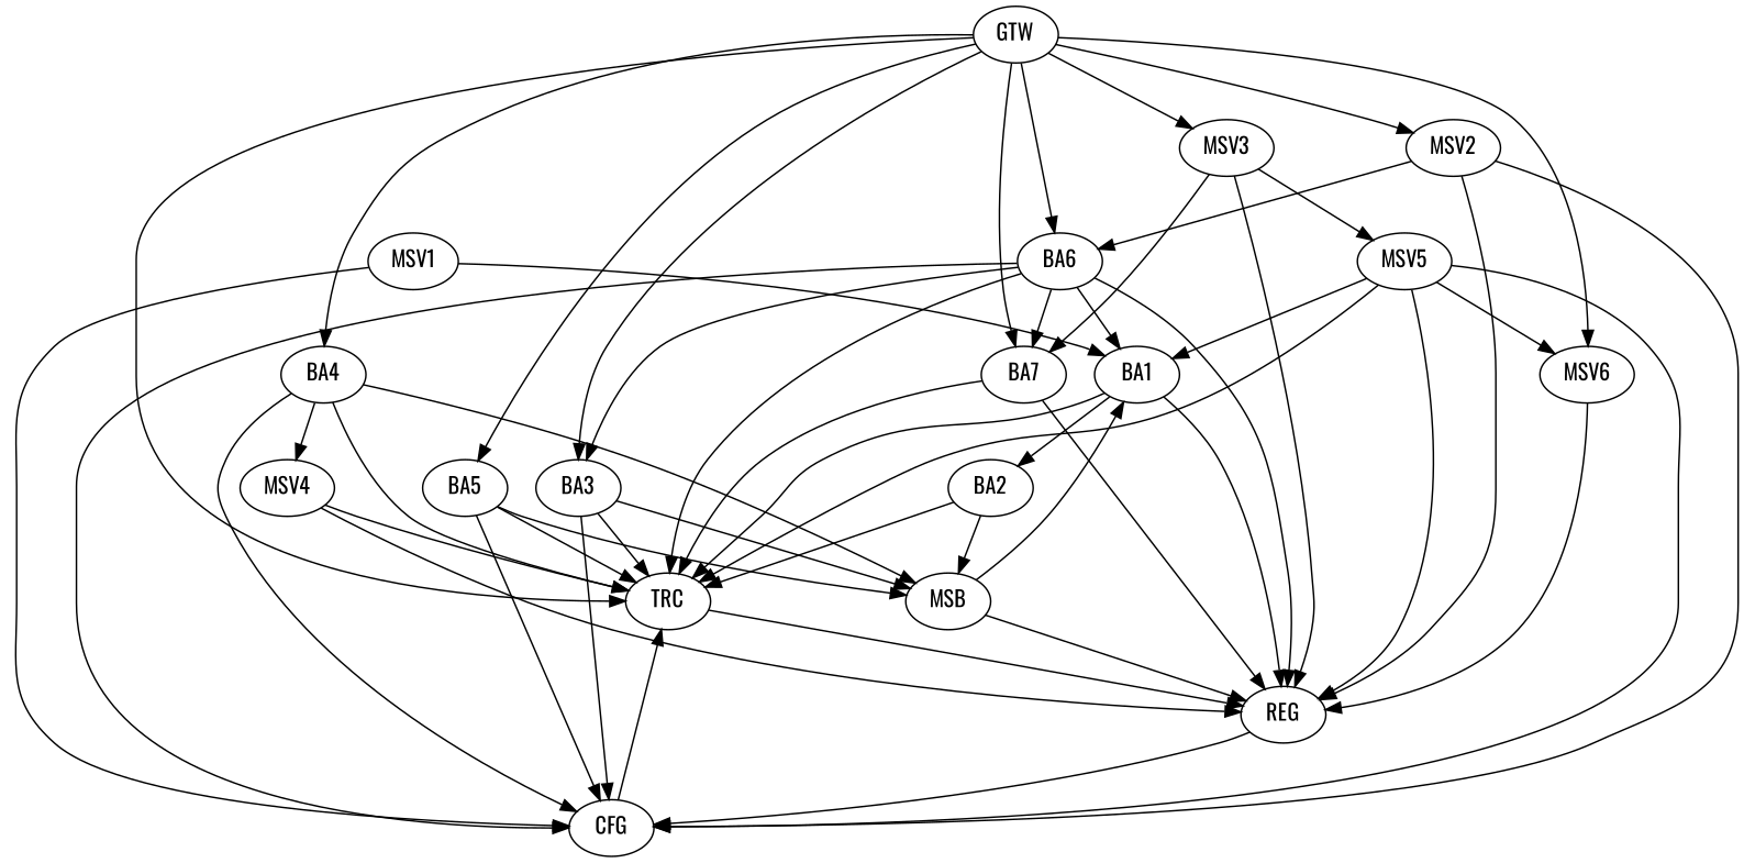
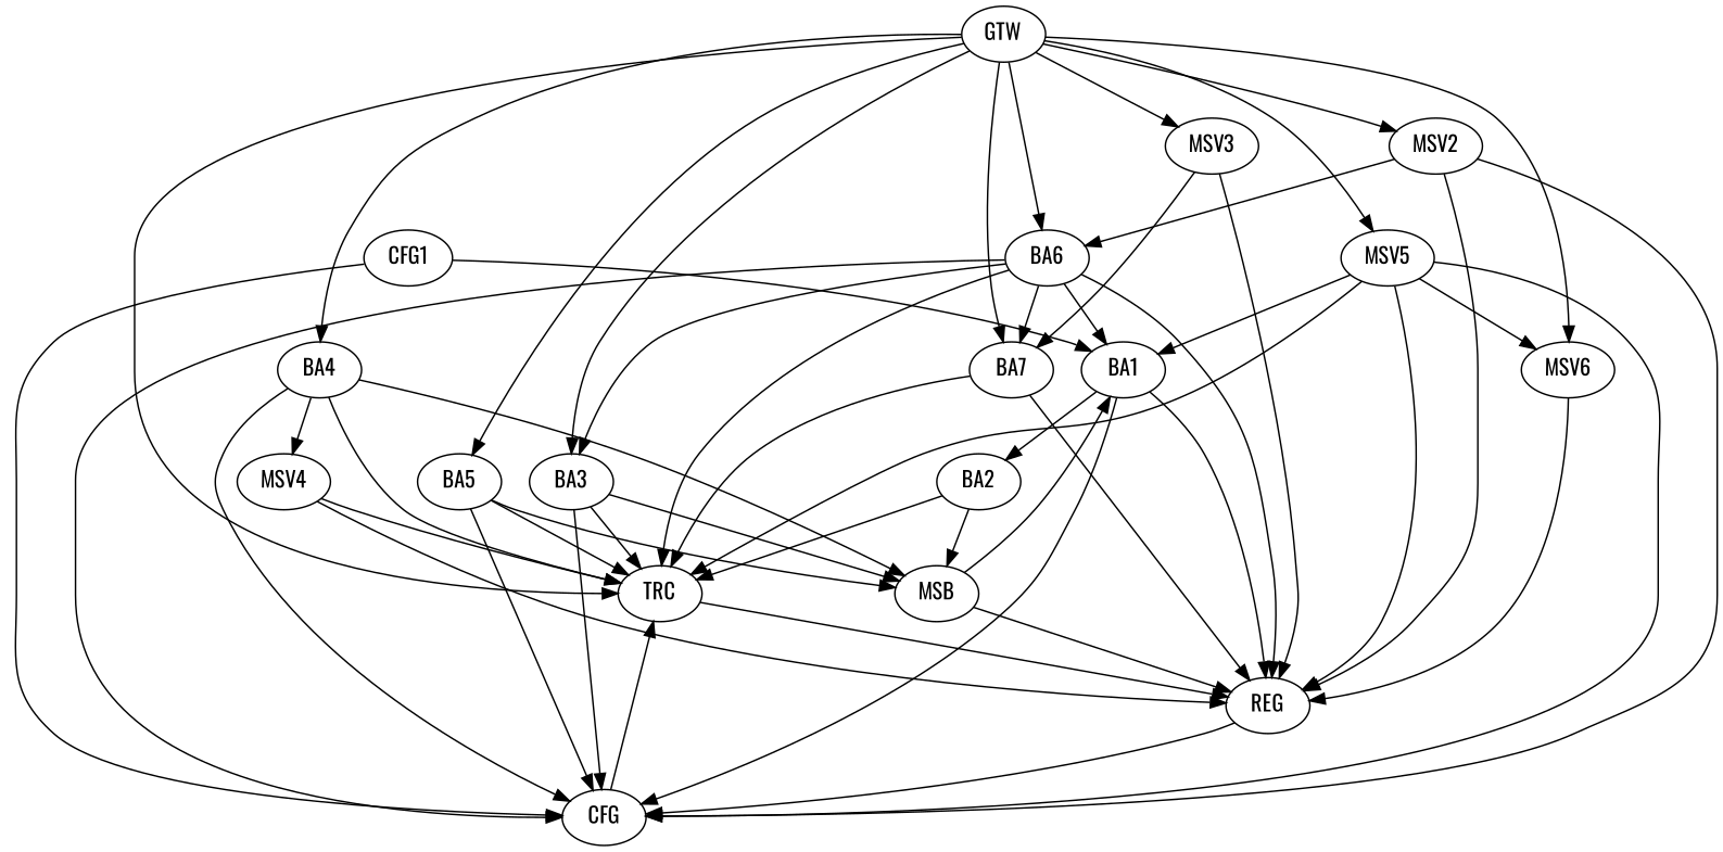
  strict digraph {
    fontname=Oswald
    node [fontname=Oswald]
    edge [fontname=Oswald]
    n1 [label=BA1]
    n2 [label=BA2]
    n3 [label=REG]
    n4 [label=TRC]
    n5 [label=MSB]
    n6 [label=CFG]
    n7 [label=BA3]
    n8 [label=BA4]
    n9 [label=MSV4]
    n10 [label=BA5]
    n11 [label=BA6]
    n12 [label=BA7]
    n13 [label=GTW]
    n14 [label=MSV2]
    n15 [label=MSV3]
    n16 [label=MSV5]
    n17 [label=MSV6]
-   n18 [label=MSV1]
+   n18 [label=CFG1]
    n1 -> n2
    n1 -> n3
-   n1 -> n4
+   n1 -> n6
    n2 -> n4
    n2 -> n5
    n3 -> n6
    n4 -> n3
    n5 -> n1
    n5 -> n3
    n6 -> n4
    n7 -> n4
    n7 -> n5
    n7 -> n6
    n8 -> n4
    n8 -> n5
    n8 -> n6
    n8 -> n9
    n9 -> n3
    n9 -> n4
    n10 -> n4
    n10 -> n5
    n10 -> n6
    n11 -> n1
    n11 -> n3
    n11 -> n4
    n11 -> n6
    n11 -> n7
    n11 -> n12
    n12 -> n3
    n12 -> n4
    n13 -> n4
    n13 -> n7
    n13 -> n8
    n13 -> n10
    n13 -> n11
    n13 -> n12
    n13 -> n14
    n13 -> n15
-   n15 -> n16
+   n13 -> n16
    n13 -> n17
    n14 -> n3
    n14 -> n6
    n14 -> n11
    n15 -> n3
    n15 -> n12
    n16 -> n1
    n16 -> n3
    n16 -> n4
    n16 -> n6
    n16 -> n17
    n17 -> n3
    n18 -> n1
    n18 -> n6
  }
